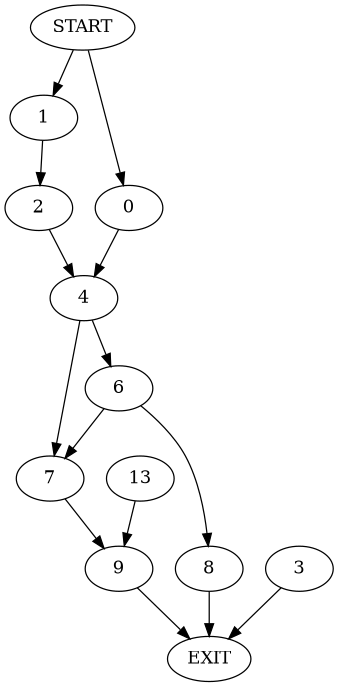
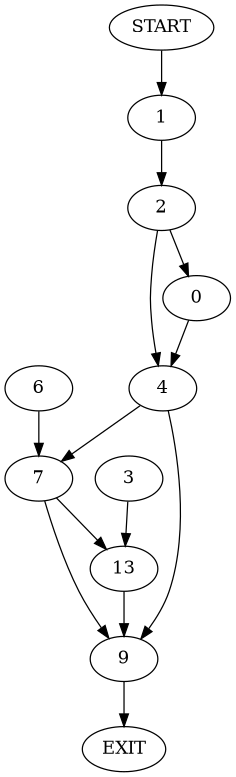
  digraph {
    n1 [label=START]
    1
    2
    n4 [label=EXIT]
    4
    n6 [label=0]
    3
    6
    7
-   8
    9
    n12 [label=13]
    n1 -> 1
    1 -> 2
    2 -> 4
-   n1 -> n6
-   4 -> 6
+   2 -> n6
+   4 -> 9
    4 -> 7
    n6 -> 4
-   3 -> n4
+   3 -> n12
    6 -> 7
-   6 -> 8
    7 -> 9
-   8 -> n4
+   7 -> n12
    9 -> n4
    n12 -> 9
  }
